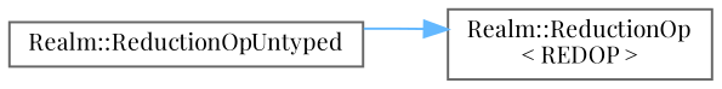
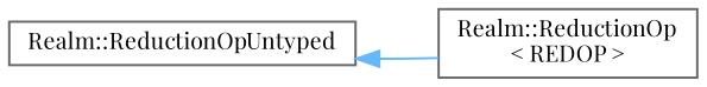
  digraph {
    rankdir=LR
    fontname="Playfair Display"
    node [color=grey40 fillcolor=white fontname="Playfair Display" fontsize=10 shape=box style=filled]
    n1 [height=0.2 label="Realm::ReductionOpUntyped" width=0.4]
    n2 [height=0.2 label="Realm::ReductionOp\l\< REDOP \>" width=0.4]
-   n2 -> n1 [color=steelblue1 dir=back fontname="Playfair Display" fontsize=10 labelfontname=Helvetica labelfontsize=10 style=solid]
+   n1 -> n2 [color=steelblue1 dir=back fontname="Playfair Display" fontsize=10 labelfontname=Helvetica labelfontsize=10 style=solid]
  }
